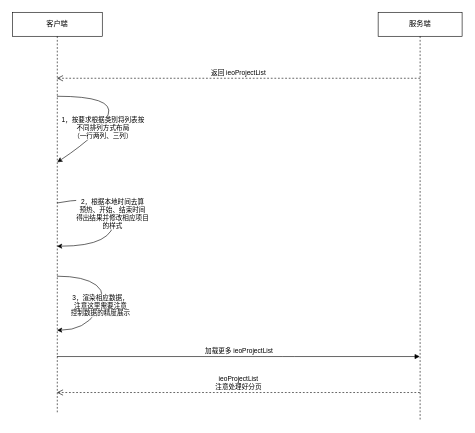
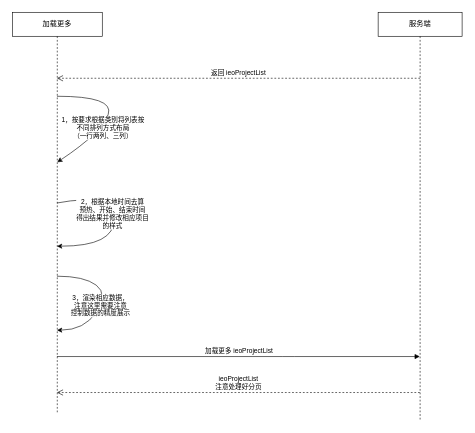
  <mxCell id="0" />
  <mxCell id="1" parent="0" />
- <mxCell id="2" value="客户端" style="shape=umlLifeline;perimeter=lifelinePerimeter;whiteSpace=wrap;html=1;container=1;collapsible=0;recursiveResize=0;outlineConnect=0;" parent="1" vertex="1"><mxGeometry x="20" y="20" width="150" height="670" as="geometry" /></mxCell>
+ <mxCell id="2" value="加载更多" style="shape=umlLifeline;perimeter=lifelinePerimeter;whiteSpace=wrap;html=1;container=1;collapsible=0;recursiveResize=0;outlineConnect=0;" parent="1" vertex="1"><mxGeometry x="20" y="20" width="150" height="670" as="geometry" /></mxCell>
  <mxCell id="3" value="服务端" style="shape=umlLifeline;perimeter=lifelinePerimeter;whiteSpace=wrap;html=1;container=1;collapsible=0;recursiveResize=0;outlineConnect=0;" parent="1" vertex="1"><mxGeometry x="630" y="20" width="140" height="680" as="geometry" /></mxCell>
  <mxCell id="4" value="返回 ieoProjectList&lt;br&gt;" style="html=1;verticalAlign=bottom;endArrow=open;dashed=1;endSize=8;" parent="3" target="2" edge="1"><mxGeometry relative="1" as="geometry"><mxPoint x="70" y="110" as="sourcePoint" /><mxPoint x="-10" y="110" as="targetPoint" /></mxGeometry></mxCell>
  <mxCell id="5" value="" style="curved=1;endArrow=classic;html=1;" parent="1" source="2" target="2" edge="1"><mxGeometry width="50" height="50" relative="1" as="geometry"><mxPoint x="100" y="250" as="sourcePoint" /><mxPoint x="150" y="200" as="targetPoint" /><Array as="points"><mxPoint x="190" y="160" /><mxPoint x="170" y="220" /><mxPoint x="95" y="270" /></Array></mxGeometry></mxCell>
  <mxCell id="6" value="1，按要求根据类别将列表按&lt;br&gt;不同排列方式布局&lt;br&gt;（一行两列、三列）" style="edgeLabel;html=1;align=center;verticalAlign=middle;resizable=0;points=[];" parent="5" vertex="1" connectable="0"><mxGeometry x="0.218" y="-2" relative="1" as="geometry"><mxPoint as="offset" /></mxGeometry></mxCell>
  <mxCell id="7" value="" style="curved=1;endArrow=classic;html=1;" parent="1" target="2" edge="1"><mxGeometry width="50" height="50" relative="1" as="geometry"><mxPoint x="94.5" y="338" as="sourcePoint" /><mxPoint x="94.5" y="398" as="targetPoint" /><Array as="points"><mxPoint x="190" y="320" /><mxPoint x="190" y="410" /></Array></mxGeometry></mxCell>
  <mxCell id="8" value="2，根据本地时间去算&lt;br&gt;预热、开始、结束时间&lt;br&gt;得出结果并修改相应项目&lt;br&gt;的样式" style="edgeLabel;html=1;align=center;verticalAlign=middle;resizable=0;points=[];" parent="7" vertex="1" connectable="0"><mxGeometry x="-0.057" y="-4" relative="1" as="geometry"><mxPoint as="offset" /></mxGeometry></mxCell>
  <mxCell id="9" value="加载更多 ieoProjectList" style="html=1;verticalAlign=bottom;endArrow=block;" parent="1" edge="1"><mxGeometry width="80" relative="1" as="geometry"><mxPoint x="94.5" y="594" as="sourcePoint" /><mxPoint x="699.5" y="594" as="targetPoint" /><Array as="points"><mxPoint x="480" y="594" /></Array></mxGeometry></mxCell>
  <mxCell id="10" value="ieoProjectList&lt;br&gt;注意处理好分页" style="html=1;verticalAlign=bottom;endArrow=open;dashed=1;endSize=8;" parent="1" edge="1"><mxGeometry relative="1" as="geometry"><mxPoint x="699.5" y="654" as="sourcePoint" /><mxPoint x="94.5" y="654" as="targetPoint" /><Array as="points"><mxPoint x="350" y="654" /></Array></mxGeometry></mxCell>
  <mxCell id="11" value="" style="curved=1;endArrow=classic;html=1;" parent="1" source="2" target="2" edge="1"><mxGeometry width="50" height="50" relative="1" as="geometry"><mxPoint x="290" y="350" as="sourcePoint" /><mxPoint x="350" y="410" as="targetPoint" /><Array as="points"><mxPoint x="140" y="460" /><mxPoint x="180" y="490" /><mxPoint x="140" y="550" /></Array></mxGeometry></mxCell>
  <mxCell id="12" value="3，渲染相应数据，&lt;br&gt;注意这里需要注意&lt;br&gt;控制数据的精度展示" style="edgeLabel;html=1;align=center;verticalAlign=middle;resizable=0;points=[];" parent="11" vertex="1" connectable="0"><mxGeometry x="0.104" y="-1" relative="1" as="geometry"><mxPoint as="offset" /></mxGeometry></mxCell>
